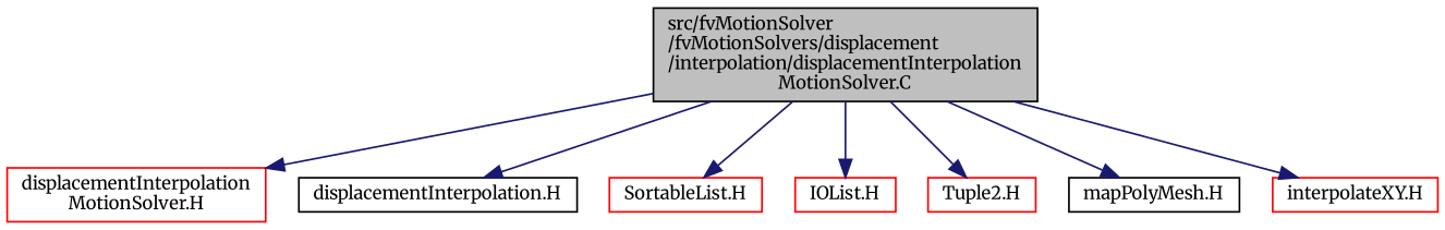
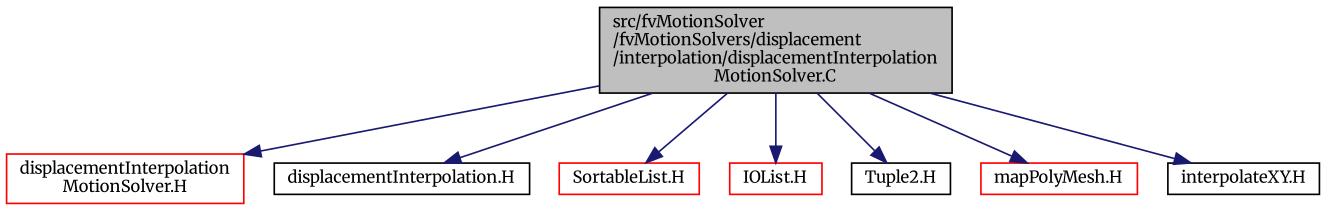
  digraph {
    fontname=Merriweather
    node [color=red fontname=Merriweather fontsize=10 shape=record]
    edge [color=midnightblue fontname=Merriweather fontsize=10 labelfontname=FreeSans labelfontsize=10 style=solid]
    n1 [color=black fillcolor=grey75 fontcolor=black height=0.2 label="src/fvMotionSolver\l/fvMotionSolvers/displacement\l/interpolation/displacementInterpolation\lMotionSolver.C" style=filled width=0.4]
    n2 [height=0.2 label="displacementInterpolation\lMotionSolver.H" width=0.4]
    n3 [color=black height=0.2 label="displacementInterpolation.H" width=0.4]
    n4 [height=0.2 label="SortableList.H" width=0.4]
    n5 [height=0.2 label="IOList.H" width=0.4]
-   n6 [height=0.2 label="Tuple2.H" width=0.4]
-   n7 [color=black height=0.2 label="mapPolyMesh.H" width=0.4]
-   n8 [height=0.2 label="interpolateXY.H" width=0.4]
+   n6 [color=black height=0.2 label="Tuple2.H" width=0.4]
+   n7 [height=0.2 label="mapPolyMesh.H" width=0.4]
+   n8 [color=black height=0.2 label="interpolateXY.H" width=0.4]
    n1 -> n2
    n1 -> n3
    n1 -> n4
    n1 -> n5
    n1 -> n6
    n1 -> n7
    n1 -> n8
  }
